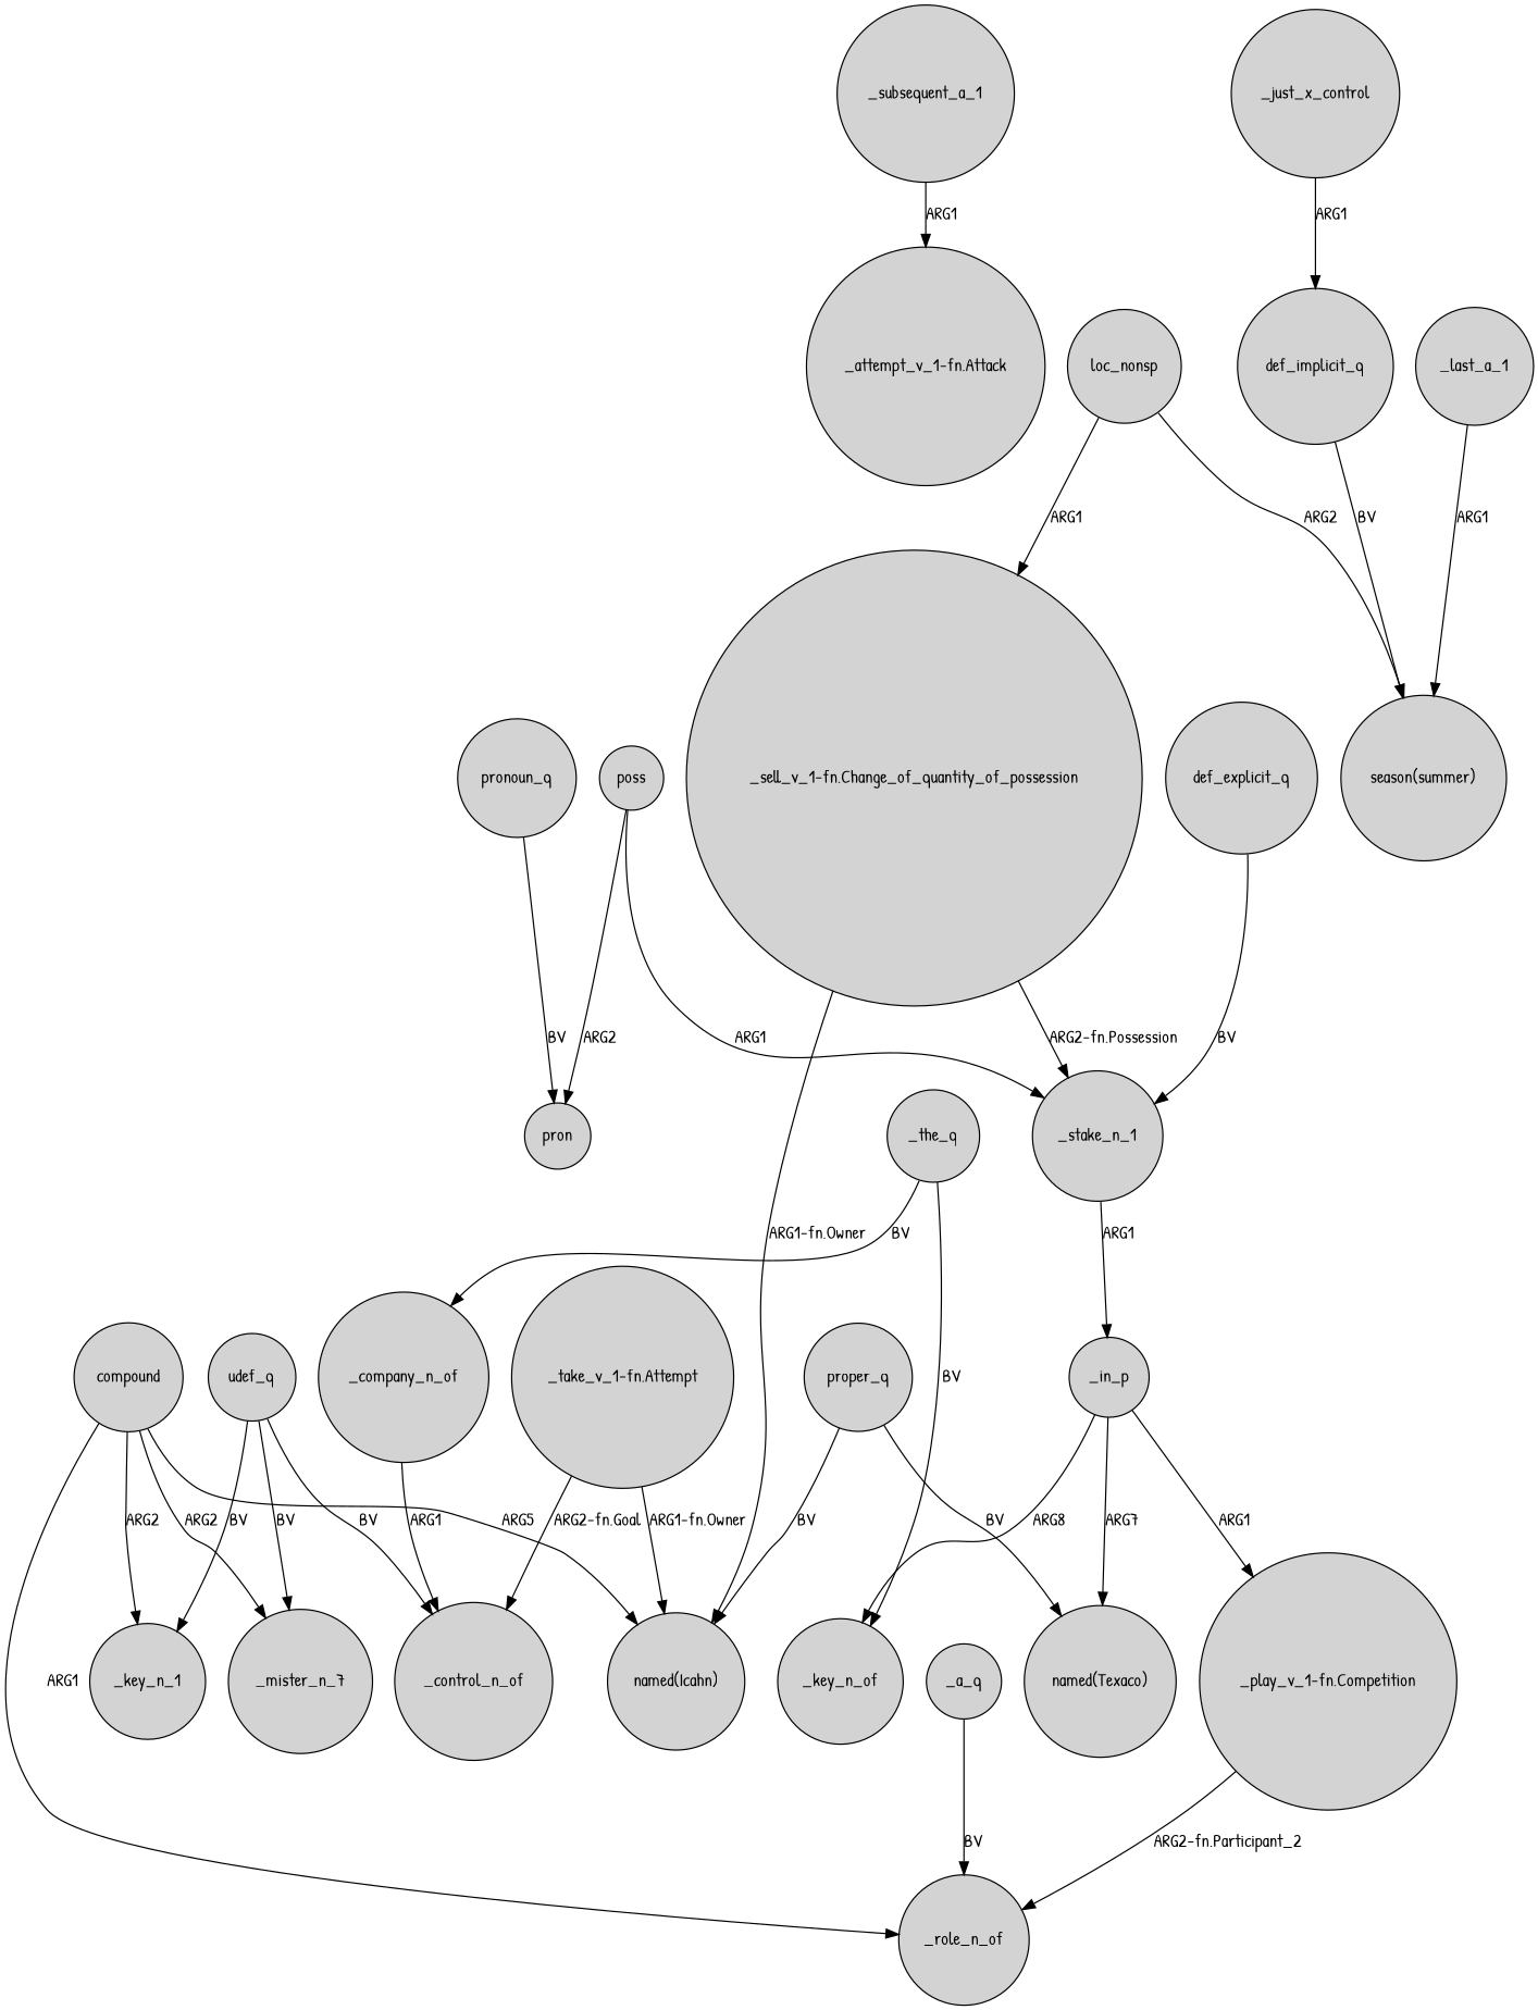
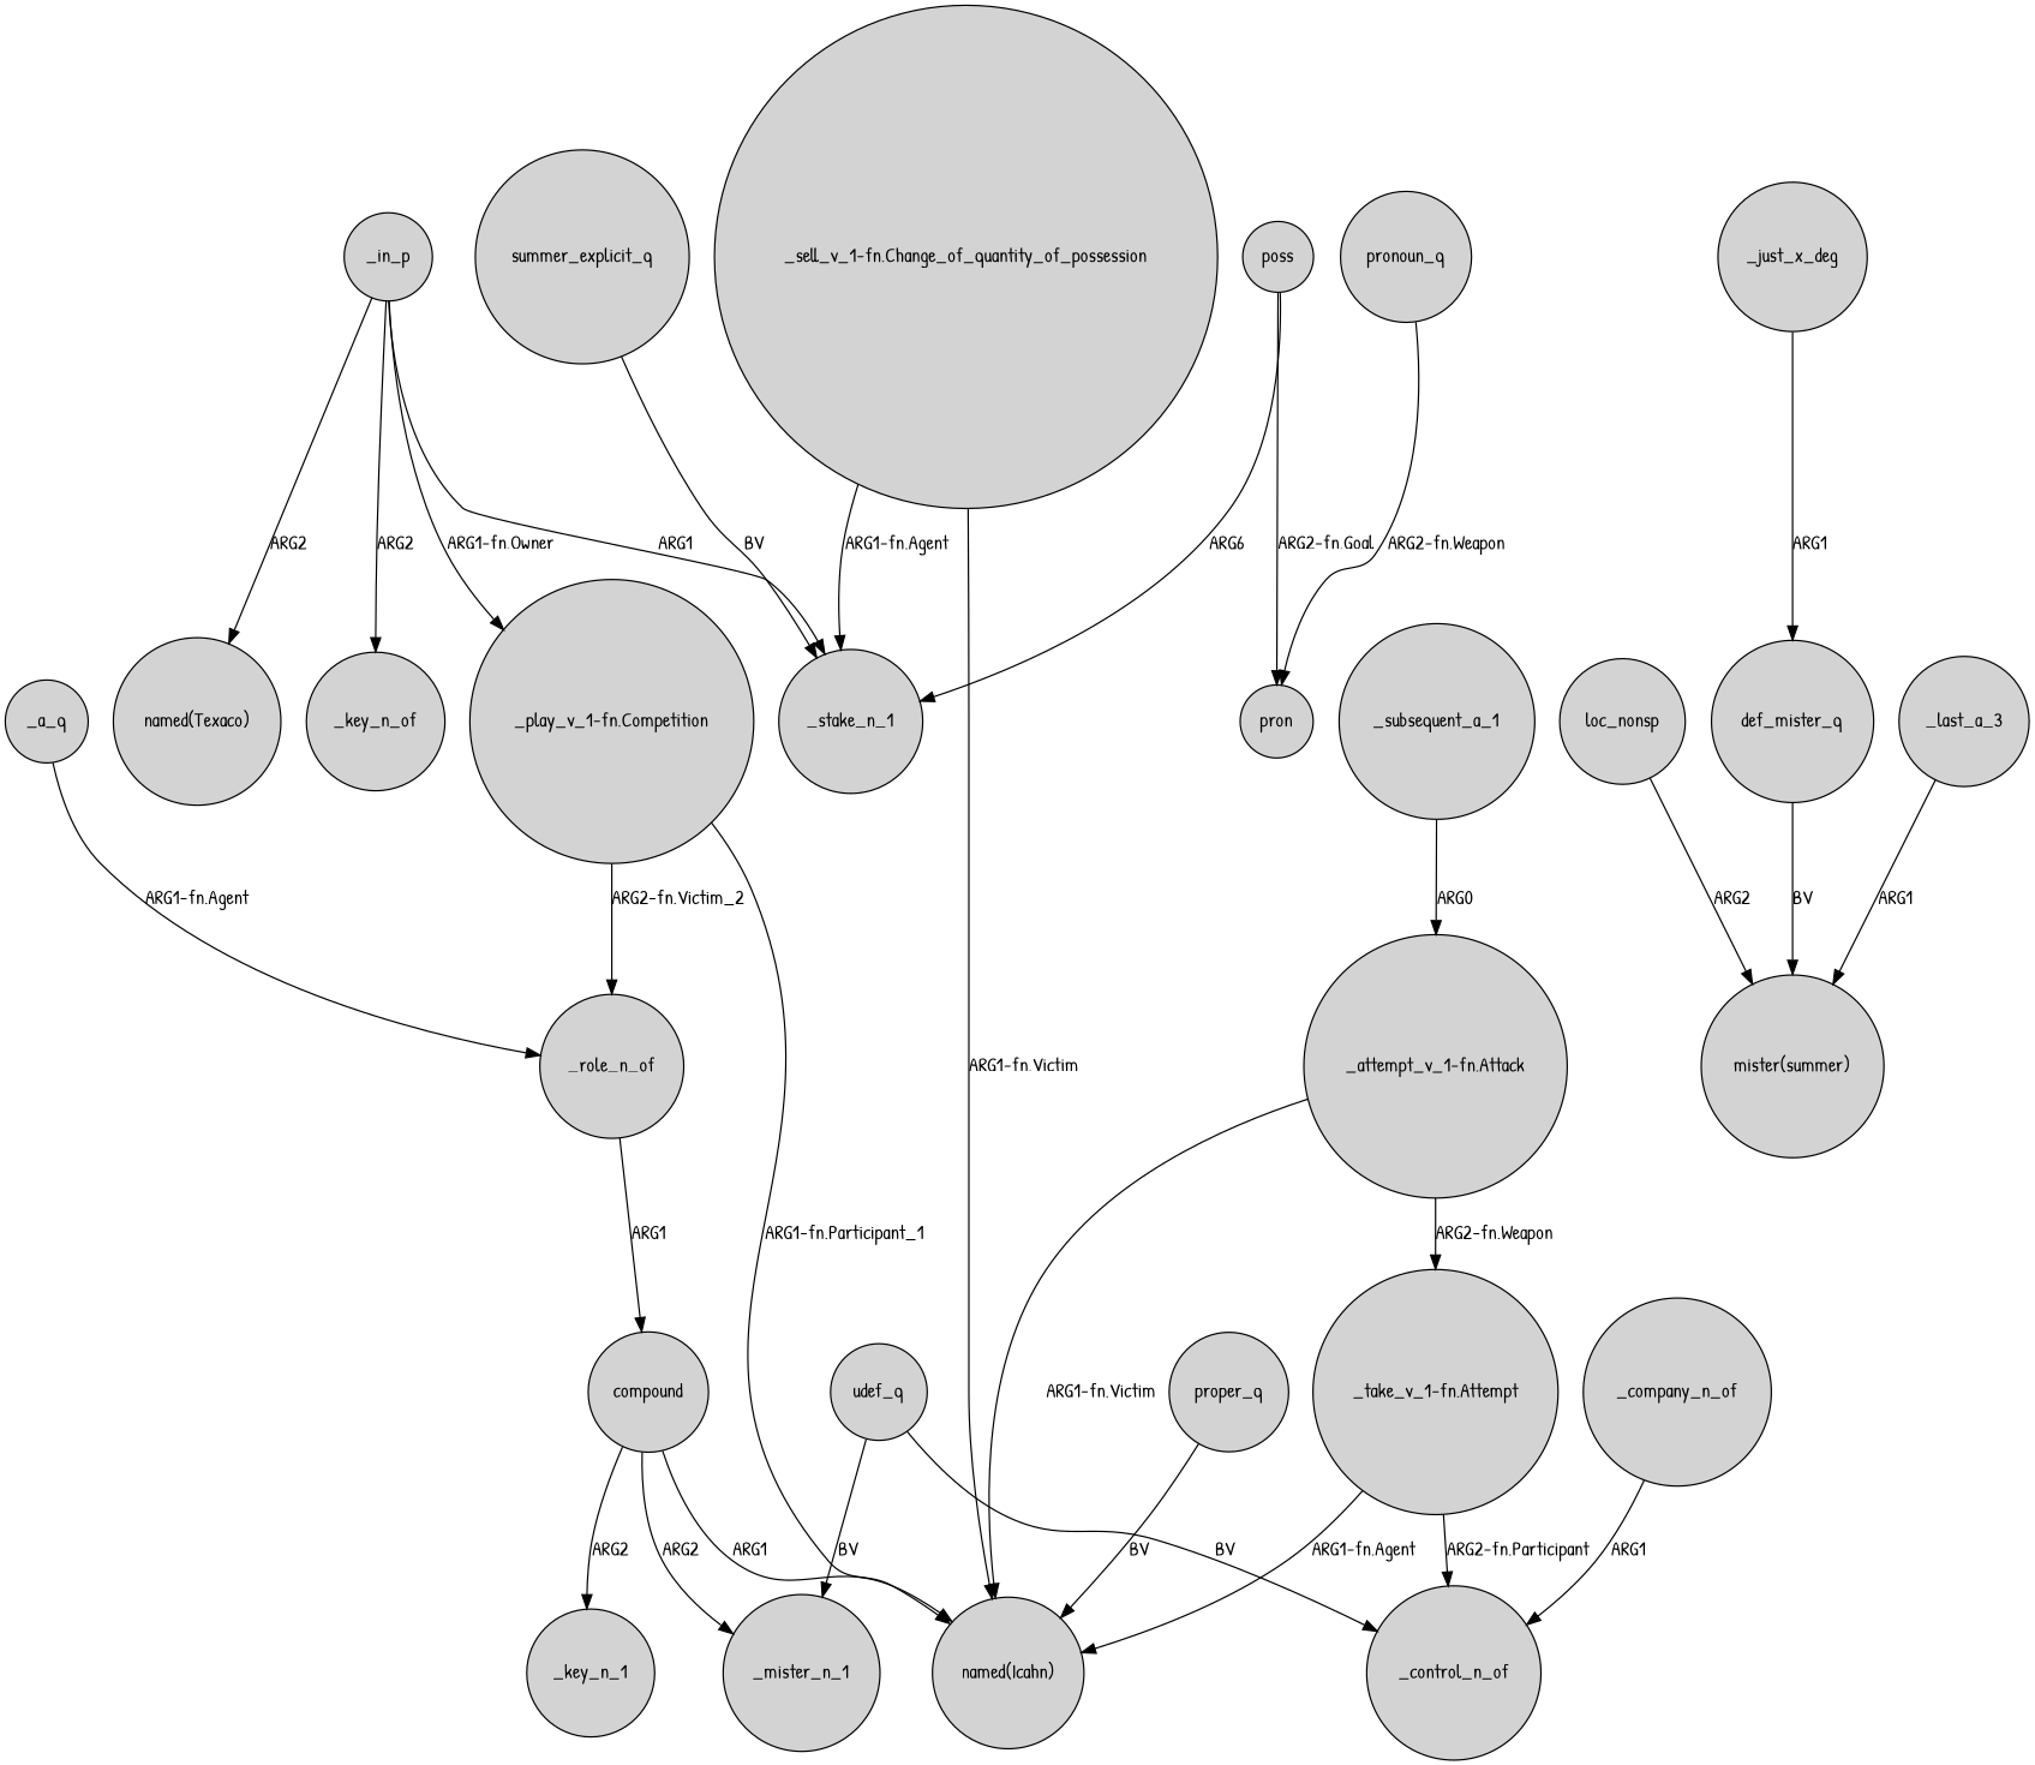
  digraph {
    fontname="Patrick Hand"
    node [fontname="Patrick Hand" shape=circle style=filled]
    edge [fontname="Patrick Hand"]
    "_attempt_v_1-fn.Attack"
    "_take_v_1-fn.Attempt"
    "named(Icahn)"
    _control_n_of
    loc_nonsp
-   "season(summer)"
+   "season(summer)" [label="mister(summer)"]
    "_sell_v_1-fn.Change_of_quantity_of_possession"
    _stake_n_1
    compound
-   _mister_n_1 [label=_mister_n_7]
+   _mister_n_1
    _key_n_1
    _role_n_of
    udef_q
    _company_n_of
    _in_p
    "_play_v_1-fn.Competition"
    "named(Texaco)"
    n18 [label=_key_n_of]
-   _just_x_deg [label=_just_x_control]
-   def_implicit_q
+   _just_x_deg
+   def_implicit_q [label=def_mister_q]
    proper_q
    _subsequent_a_1
    pronoun_q
    pron
    poss
    _a_q
-   def_explicit_q
-   _the_q
-   _last_a_1
-   "_take_v_1-fn.Attempt" -> "named(Icahn)" [label="ARG1-fn.Owner"]
-   "_take_v_1-fn.Attempt" -> _control_n_of [label="ARG2-fn.Goal"]
+   def_explicit_q [label=summer_explicit_q]
+   _last_a_1 [label=_last_a_3]
+   "_attempt_v_1-fn.Attack" -> "_take_v_1-fn.Attempt" [label="ARG2-fn.Weapon"]
+   "_attempt_v_1-fn.Attack" -> "named(Icahn)" [label="ARG1-fn.Victim"]
+   "_take_v_1-fn.Attempt" -> "named(Icahn)" [label="ARG1-fn.Agent"]
+   "_take_v_1-fn.Attempt" -> _control_n_of [label="ARG2-fn.Participant"]
    loc_nonsp -> "season(summer)" [label=ARG2]
-   loc_nonsp -> "_sell_v_1-fn.Change_of_quantity_of_possession" [label=ARG1]
-   "_sell_v_1-fn.Change_of_quantity_of_possession" -> "named(Icahn)" [label="ARG1-fn.Owner"]
-   "_sell_v_1-fn.Change_of_quantity_of_possession" -> _stake_n_1 [label="ARG2-fn.Possession"]
-   compound -> "named(Icahn)" [label=ARG5]
+   "_sell_v_1-fn.Change_of_quantity_of_possession" -> "named(Icahn)" [label="ARG1-fn.Victim"]
+   "_sell_v_1-fn.Change_of_quantity_of_possession" -> _stake_n_1 [label="ARG1-fn.Agent"]
+   compound -> "named(Icahn)" [label=ARG1]
    compound -> _mister_n_1 [label=ARG2]
    compound -> _key_n_1 [label=ARG2]
-   compound -> _role_n_of [label=ARG1]
+   _role_n_of -> compound [label=ARG1]
    udef_q -> _control_n_of [label=BV]
    udef_q -> _mister_n_1 [label=BV]
-   udef_q -> _key_n_1 [label=BV]
    _company_n_of -> _control_n_of [label=ARG1]
-   _stake_n_1 -> _in_p [label=ARG1]
-   _in_p -> "_play_v_1-fn.Competition" [label=ARG1]
-   _in_p -> "named(Texaco)" [label=ARG7]
-   _in_p -> n18 [label=ARG8]
-   "_play_v_1-fn.Competition" -> _role_n_of [label="ARG2-fn.Participant_2"]
+   _in_p -> _stake_n_1 [label=ARG1]
+   _in_p -> "_play_v_1-fn.Competition" [label="ARG1-fn.Owner"]
+   _in_p -> "named(Texaco)" [label=ARG2]
+   _in_p -> n18 [label=ARG2]
+   "_play_v_1-fn.Competition" -> "named(Icahn)" [label="ARG1-fn.Participant_1"]
+   "_play_v_1-fn.Competition" -> _role_n_of [label="ARG2-fn.Victim_2"]
    _just_x_deg -> def_implicit_q [label=ARG1]
    def_implicit_q -> "season(summer)" [label=BV]
    proper_q -> "named(Icahn)" [label=BV]
-   proper_q -> "named(Texaco)" [label=BV]
-   _subsequent_a_1 -> "_attempt_v_1-fn.Attack" [label=ARG1]
-   pronoun_q -> pron [label=BV]
-   poss -> _stake_n_1 [label=ARG1]
-   poss -> pron [label=ARG2]
-   _a_q -> _role_n_of [label=BV]
+   _subsequent_a_1 -> "_attempt_v_1-fn.Attack" [label=ARG0]
+   pronoun_q -> pron [label="ARG2-fn.Weapon"]
+   poss -> _stake_n_1 [label=ARG6]
+   poss -> pron [label="ARG2-fn.Goal"]
+   _a_q -> _role_n_of [label="ARG1-fn.Agent"]
    def_explicit_q -> _stake_n_1 [label=BV]
-   _the_q -> _company_n_of [label=BV]
-   _the_q -> n18 [label=BV]
    _last_a_1 -> "season(summer)" [label=ARG1]
  }
